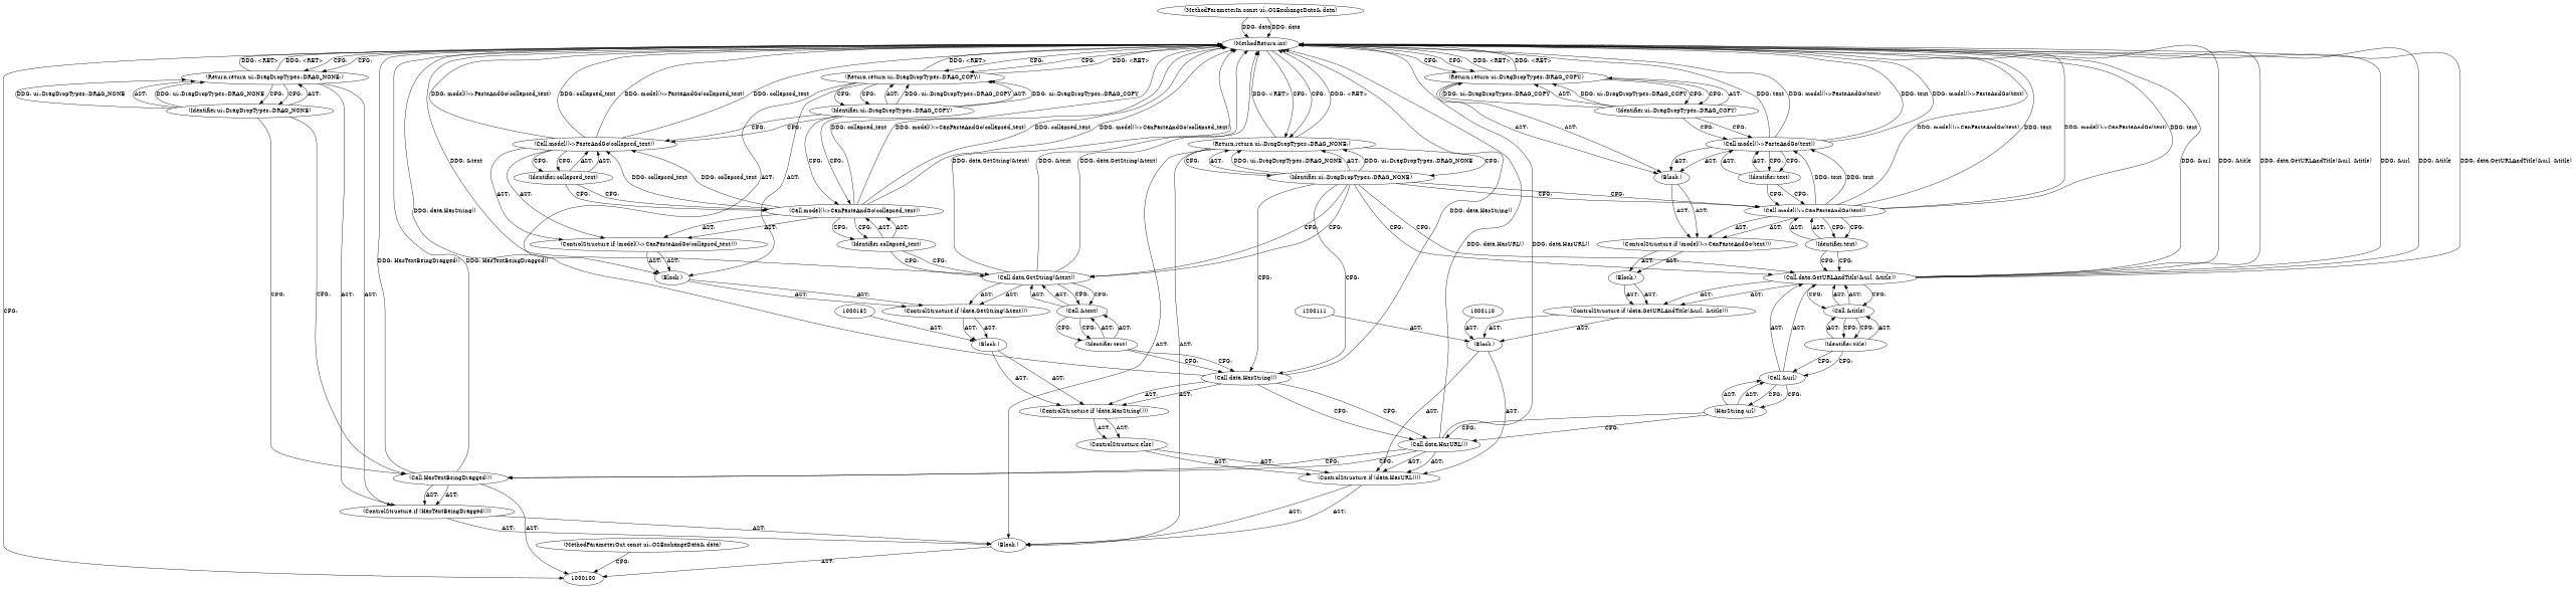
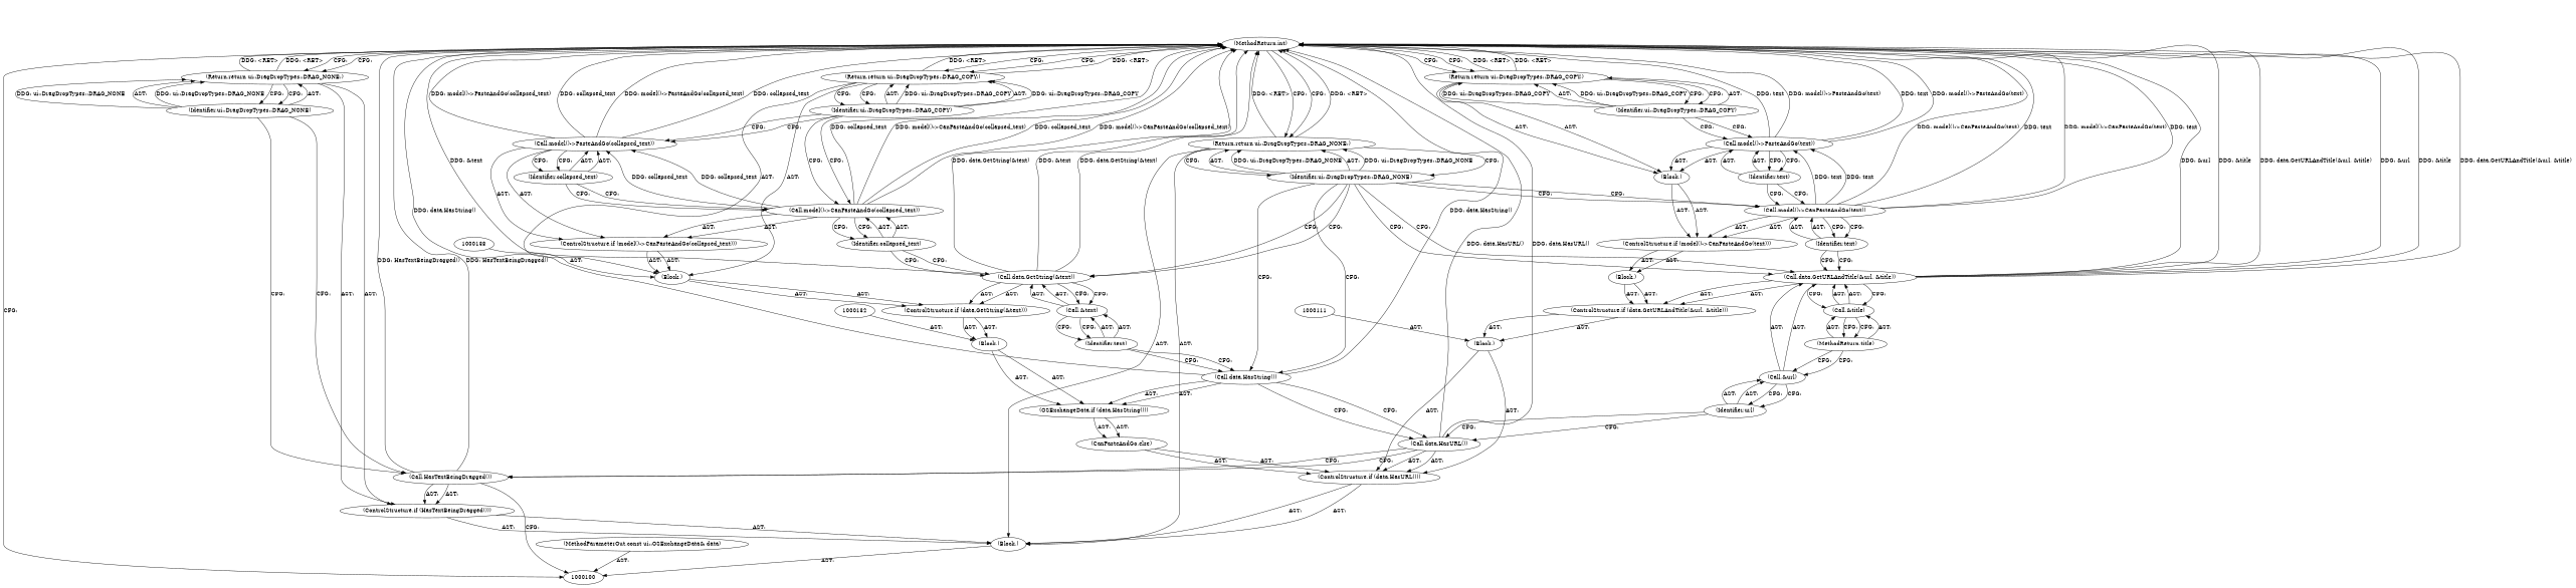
  digraph {
    n1 [label="(MethodReturn,int)"]
    n2 [label="(Return,return ui::DragDropTypes::DRAG_COPY;)"]
    n3 [label="(Return,return ui::DragDropTypes::DRAG_COPY;)"]
    n4 [label="(Return,return ui::DragDropTypes::DRAG_NONE;)"]
    n5 [label="(Return,return ui::DragDropTypes::DRAG_NONE;)"]
    1000100
    n7 [label="(Block,)"]
    n8 [label="(Identifier,ui::DragDropTypes::DRAG_COPY)"]
    n9 [label="(Block,)"]
    n10 [label="(Identifier,ui::DragDropTypes::DRAG_COPY)"]
    n11 [label="(Block,)"]
    n12 [label="(Identifier,ui::DragDropTypes::DRAG_NONE)"]
    n13 [label="(ControlStructure,if (HasTextBeingDragged()))"]
    n14 [label="(Identifier,ui::DragDropTypes::DRAG_NONE)"]
-   n15 [label="(MethodParameterIn,const ui::OSExchangeData& data)"]
    n16 [label="(MethodParameterOut,const ui::OSExchangeData& data)"]
    n17 [label="(Call,model()->CanPasteAndGo(text))"]
    n18 [label="(Identifier,text)"]
    n19 [label="(ControlStructure,if (model()->CanPasteAndGo(text)))"]
    n20 [label="(Call,model()->PasteAndGo(text))"]
    n21 [label="(Call,data.GetURLAndTitle(&url, &title))"]
    n22 [label="(Block,)"]
    n23 [label="(Identifier,text)"]
    n24 [label="(Call,&title)"]
    n25 [label="(ControlStructure,if (data.GetURLAndTitle(&url, &title)))"]
    n26 [label="(Call,data.HasString())"]
-   n27 [label="(ControlStructure,if (data.HasString()))"]
+   n27 [label="(OSExchangeData,if (data.HasString()))"]
    n28 [label="(Call,data.HasURL())"]
-   n29 [label="(ControlStructure,else)"]
+   n29 [label="(CanPasteAndGo,else)"]
    n30 [label="(ControlStructure,if (data.HasURL()))"]
    n31 [label="(Call,HasTextBeingDragged())"]
    n32 [label="(Block,)"]
    n33 [label="(Call,&text)"]
    n34 [label="(Identifier,text)"]
    n35 [label="(Call,data.GetString(&text))"]
    n36 [label="(ControlStructure,if (data.GetString(&text)))"]
    n37 [label="(Call,model()->CanPasteAndGo(collapsed_text))"]
    n38 [label="(Identifier,collapsed_text)"]
    n39 [label="(ControlStructure,if (model()->CanPasteAndGo(collapsed_text)))"]
    n40 [label="(Call,model()->PasteAndGo(collapsed_text))"]
    n41 [label="(Identifier,collapsed_text)"]
    n42 [label="(Block,)"]
    n43 [label="(Call,&url)"]
-   n44 [label="(HasString,url)"]
-   n45 [label="(Identifier,title)"]
+   n44 [label="(Identifier,url)"]
+   n45 [label="(MethodReturn,title)"]
    1000132
-   1000110
-   1000111 [label=1200111]
+   1000138
+   1000111
    n1 -> n2 [label="CFG: "]
    n1 -> n2 [label="CFG: "]
    n1 -> n3 [label="CFG: "]
    n1 -> n3 [label="CFG: "]
    n1 -> n4 [label="CFG: "]
    n1 -> n4 [label="CFG: "]
    n1 -> n5 [label="CFG: "]
    n1 -> n5 [label="CFG: "]
    n1 -> 1000100 [label="CFG: "]
    n2 -> n1 [label="DDG: <RET>"]
    n2 -> n1 [label="DDG: <RET>"]
    n2 -> n7 [label="AST: "]
    n2 -> n7 [label="AST: "]
    n2 -> n8 [label="CFG: "]
    n2 -> n8 [label="CFG: "]
    n3 -> n1 [label="DDG: <RET>"]
    n3 -> n1 [label="DDG: <RET>"]
    n3 -> n9 [label="AST: "]
    n3 -> n9 [label="AST: "]
    n3 -> n10 [label="CFG: "]
    n3 -> n10 [label="CFG: "]
    n4 -> n1 [label="DDG: <RET>"]
    n4 -> n1 [label="DDG: <RET>"]
    n4 -> n11 [label="AST: "]
    n4 -> n11 [label="AST: "]
    n4 -> n12 [label="CFG: "]
    n4 -> n12 [label="CFG: "]
    n5 -> n1 [label="DDG: <RET>"]
    n5 -> n1 [label="DDG: <RET>"]
    n5 -> n13 [label="AST: "]
    n5 -> n13 [label="AST: "]
    n5 -> n14 [label="CFG: "]
    n5 -> n14 [label="CFG: "]
    n7 -> n19 [label="AST: "]
    n7 -> n19 [label="AST: "]
    n8 -> n2 [label="AST: "]
    n8 -> n2 [label="DDG: ui::DragDropTypes::DRAG_COPY"]
    n8 -> n2 [label="AST: "]
    n8 -> n2 [label="DDG: ui::DragDropTypes::DRAG_COPY"]
    n8 -> n20 [label="CFG: "]
    n8 -> n20 [label="CFG: "]
    n9 -> n36 [label="AST: "]
    n9 -> n36 [label="AST: "]
    n10 -> n3 [label="AST: "]
    n10 -> n3 [label="DDG: ui::DragDropTypes::DRAG_COPY"]
    n10 -> n3 [label="AST: "]
    n10 -> n3 [label="DDG: ui::DragDropTypes::DRAG_COPY"]
    n10 -> n37 [label="CFG: "]
    n10 -> n37 [label="CFG: "]
    n10 -> n40 [label="CFG: "]
    n10 -> n40 [label="CFG: "]
    n11 -> 1000100 [label="AST: "]
    n12 -> n4 [label="AST: "]
    n12 -> n4 [label="DDG: ui::DragDropTypes::DRAG_NONE"]
    n12 -> n4 [label="AST: "]
    n12 -> n4 [label="DDG: ui::DragDropTypes::DRAG_NONE"]
    n12 -> n17 [label="CFG: "]
    n12 -> n17 [label="CFG: "]
    n12 -> n21 [label="CFG: "]
    n12 -> n21 [label="CFG: "]
    n12 -> n26 [label="CFG: "]
    n12 -> n26 [label="CFG: "]
    n12 -> n35 [label="CFG: "]
    n12 -> n35 [label="CFG: "]
    n13 -> n11 [label="AST: "]
    n13 -> n11 [label="AST: "]
    n14 -> n5 [label="AST: "]
    n14 -> n5 [label="DDG: ui::DragDropTypes::DRAG_NONE"]
    n14 -> n5 [label="AST: "]
    n14 -> n5 [label="DDG: ui::DragDropTypes::DRAG_NONE"]
    n14 -> n31 [label="CFG: "]
    n14 -> n31 [label="CFG: "]
-   n15 -> n1 [label="DDG: data"]
-   n15 -> n1 [label="DDG: data"]
-   n16 -> 1000100 [label="CFG: "]
+   n16 -> 1000100 [label="AST: "]
    n17 -> n1 [label="DDG: model()->CanPasteAndGo(text)"]
    n17 -> n1 [label="DDG: text"]
    n17 -> n1 [label="DDG: model()->CanPasteAndGo(text)"]
    n17 -> n1 [label="DDG: text"]
    n17 -> n18 [label="CFG: "]
    n17 -> n18 [label="CFG: "]
    n17 -> n19 [label="AST: "]
    n17 -> n19 [label="AST: "]
    n17 -> n20 [label="DDG: text"]
    n17 -> n20 [label="DDG: text"]
    n18 -> n17 [label="AST: "]
    n18 -> n17 [label="AST: "]
    n18 -> n21 [label="CFG: "]
    n18 -> n21 [label="CFG: "]
    n19 -> n22 [label="AST: "]
    n19 -> n22 [label="AST: "]
    n20 -> n1 [label="DDG: text"]
    n20 -> n1 [label="DDG: model()->PasteAndGo(text)"]
    n20 -> n1 [label="DDG: text"]
    n20 -> n1 [label="DDG: model()->PasteAndGo(text)"]
    n20 -> n7 [label="AST: "]
    n20 -> n7 [label="AST: "]
    n20 -> n23 [label="CFG: "]
    n20 -> n23 [label="CFG: "]
    n21 -> n1 [label="DDG: &url"]
    n21 -> n1 [label="DDG: &title"]
    n21 -> n1 [label="DDG: data.GetURLAndTitle(&url, &title)"]
    n21 -> n1 [label="DDG: &url"]
    n21 -> n1 [label="DDG: &title"]
    n21 -> n1 [label="DDG: data.GetURLAndTitle(&url, &title)"]
    n21 -> n24 [label="CFG: "]
    n21 -> n24 [label="CFG: "]
    n21 -> n25 [label="AST: "]
    n21 -> n25 [label="AST: "]
    n22 -> n25 [label="AST: "]
    n22 -> n25 [label="AST: "]
    n23 -> n17 [label="CFG: "]
    n23 -> n17 [label="CFG: "]
    n23 -> n20 [label="AST: "]
    n23 -> n20 [label="AST: "]
    n24 -> n21 [label="AST: "]
    n24 -> n21 [label="AST: "]
    n24 -> n45 [label="CFG: "]
    n24 -> n45 [label="CFG: "]
    n25 -> n42 [label="AST: "]
    n25 -> n42 [label="AST: "]
    n26 -> n1 [label="DDG: data.HasString()"]
    n26 -> n1 [label="DDG: data.HasString()"]
    n26 -> n27 [label="AST: "]
    n26 -> n27 [label="AST: "]
    n26 -> n28 [label="CFG: "]
    n26 -> n28 [label="CFG: "]
    n27 -> n29 [label="AST: "]
    n27 -> n29 [label="AST: "]
    n28 -> n1 [label="DDG: data.HasURL()"]
    n28 -> n1 [label="DDG: data.HasURL()"]
    n28 -> n30 [label="AST: "]
    n28 -> n30 [label="AST: "]
    n28 -> n31 [label="CFG: "]
    n28 -> n31 [label="CFG: "]
    n29 -> n30 [label="AST: "]
    n29 -> n30 [label="AST: "]
    n30 -> n11 [label="AST: "]
    n30 -> n11 [label="AST: "]
    n31 -> n1 [label="DDG: HasTextBeingDragged()"]
    n31 -> n1 [label="DDG: HasTextBeingDragged()"]
-   n31 -> 1000100 [label="AST: "]
+   n31 -> 1000100 [label="CFG: "]
    n31 -> n13 [label="AST: "]
    n31 -> n13 [label="AST: "]
    n32 -> n27 [label="AST: "]
    n32 -> n27 [label="AST: "]
    n33 -> n34 [label="CFG: "]
    n33 -> n34 [label="CFG: "]
    n33 -> n35 [label="AST: "]
    n33 -> n35 [label="AST: "]
    n34 -> n26 [label="CFG: "]
    n34 -> n26 [label="CFG: "]
    n34 -> n33 [label="AST: "]
    n34 -> n33 [label="AST: "]
    n35 -> n1 [label="DDG: data.GetString(&text)"]
    n35 -> n1 [label="DDG: &text"]
    n35 -> n1 [label="DDG: data.GetString(&text)"]
    n35 -> n1 [label="DDG: &text"]
    n35 -> n33 [label="CFG: "]
    n35 -> n33 [label="CFG: "]
    n35 -> n36 [label="AST: "]
    n35 -> n36 [label="AST: "]
    n36 -> n32 [label="AST: "]
    n36 -> n32 [label="AST: "]
    n37 -> n1 [label="DDG: collapsed_text"]
    n37 -> n1 [label="DDG: model()->CanPasteAndGo(collapsed_text)"]
    n37 -> n1 [label="DDG: collapsed_text"]
    n37 -> n1 [label="DDG: model()->CanPasteAndGo(collapsed_text)"]
    n37 -> n38 [label="CFG: "]
    n37 -> n38 [label="CFG: "]
    n37 -> n39 [label="AST: "]
    n37 -> n39 [label="AST: "]
    n37 -> n40 [label="DDG: collapsed_text"]
    n37 -> n40 [label="DDG: collapsed_text"]
    n38 -> n35 [label="CFG: "]
    n38 -> n35 [label="CFG: "]
    n38 -> n37 [label="AST: "]
    n38 -> n37 [label="AST: "]
    n39 -> n9 [label="AST: "]
    n39 -> n9 [label="AST: "]
    n40 -> n1 [label="DDG: model()->PasteAndGo(collapsed_text)"]
    n40 -> n1 [label="DDG: collapsed_text"]
    n40 -> n1 [label="DDG: model()->PasteAndGo(collapsed_text)"]
    n40 -> n1 [label="DDG: collapsed_text"]
    n40 -> n39 [label="AST: "]
    n40 -> n39 [label="AST: "]
    n40 -> n41 [label="CFG: "]
    n40 -> n41 [label="CFG: "]
    n41 -> n37 [label="CFG: "]
    n41 -> n37 [label="CFG: "]
    n41 -> n40 [label="AST: "]
    n41 -> n40 [label="AST: "]
    n42 -> n30 [label="AST: "]
    n42 -> n30 [label="AST: "]
    n43 -> n21 [label="AST: "]
    n43 -> n21 [label="AST: "]
    n43 -> n44 [label="CFG: "]
    n43 -> n44 [label="CFG: "]
    n44 -> n28 [label="CFG: "]
    n44 -> n28 [label="CFG: "]
    n44 -> n43 [label="AST: "]
    n44 -> n43 [label="AST: "]
    n45 -> n24 [label="AST: "]
    n45 -> n24 [label="AST: "]
    n45 -> n43 [label="CFG: "]
    n45 -> n43 [label="CFG: "]
    1000132 -> n32 [label="AST: "]
-   1000110 -> n42 [label="AST: "]
+   1000138 -> n9 [label="AST: "]
    1000111 -> n42 [label="AST: "]
  }
